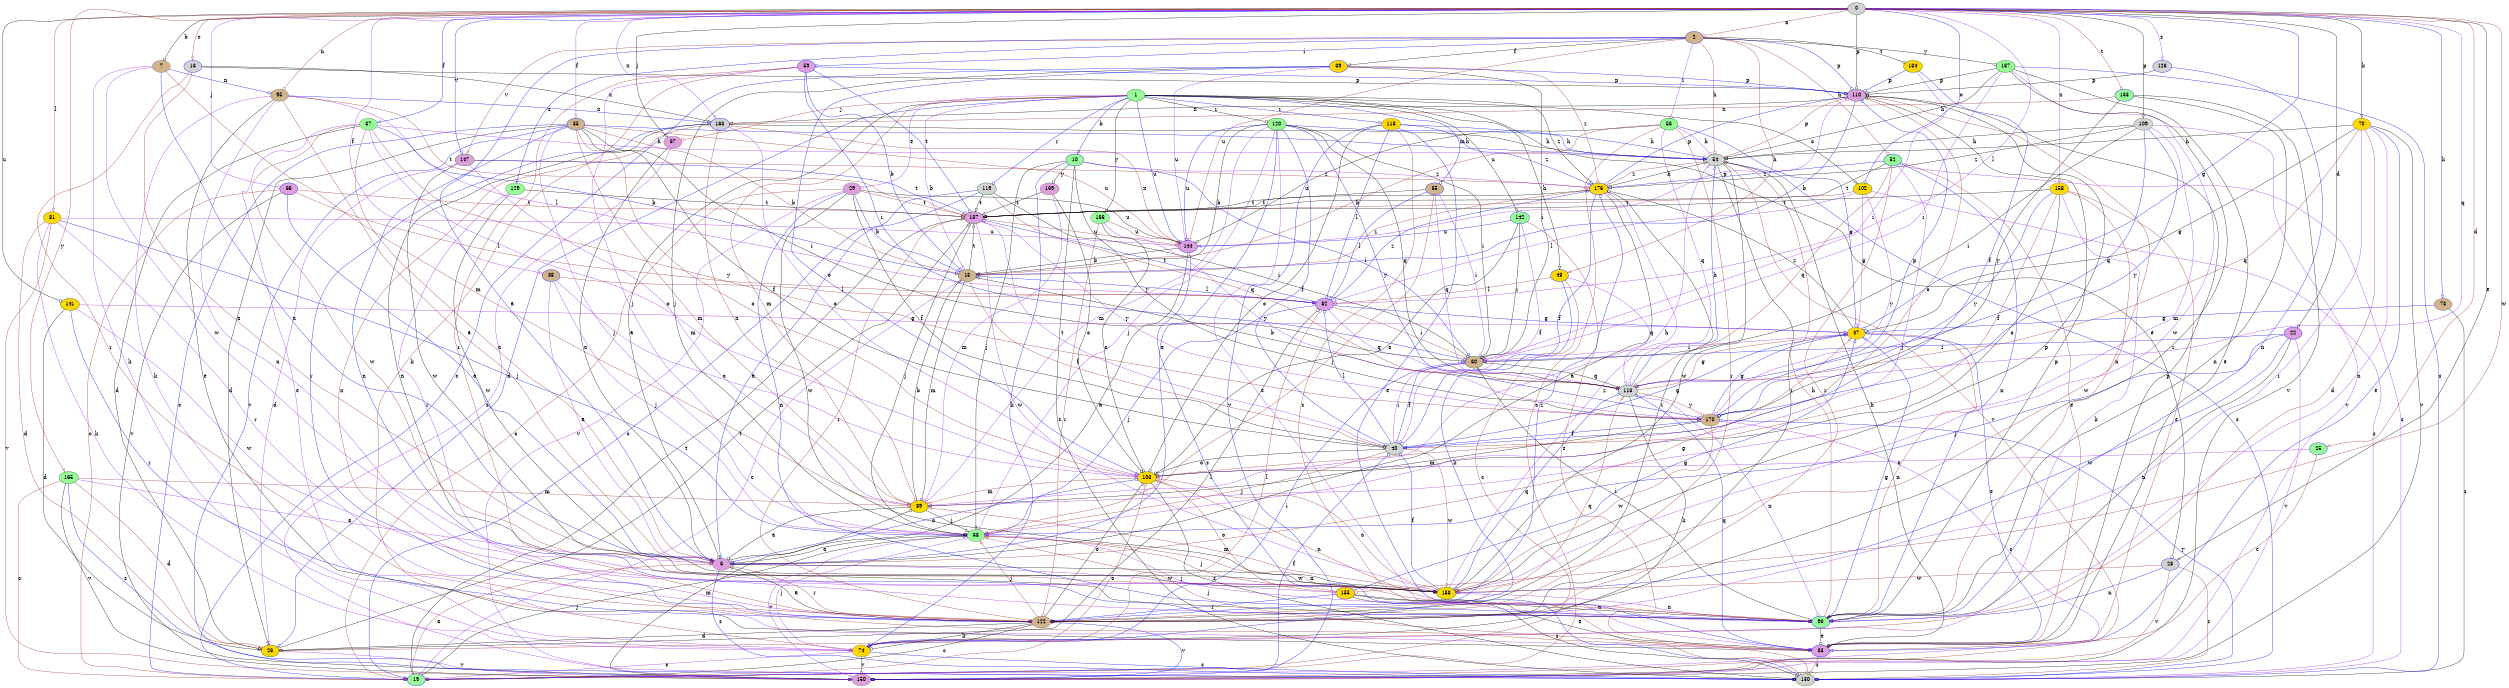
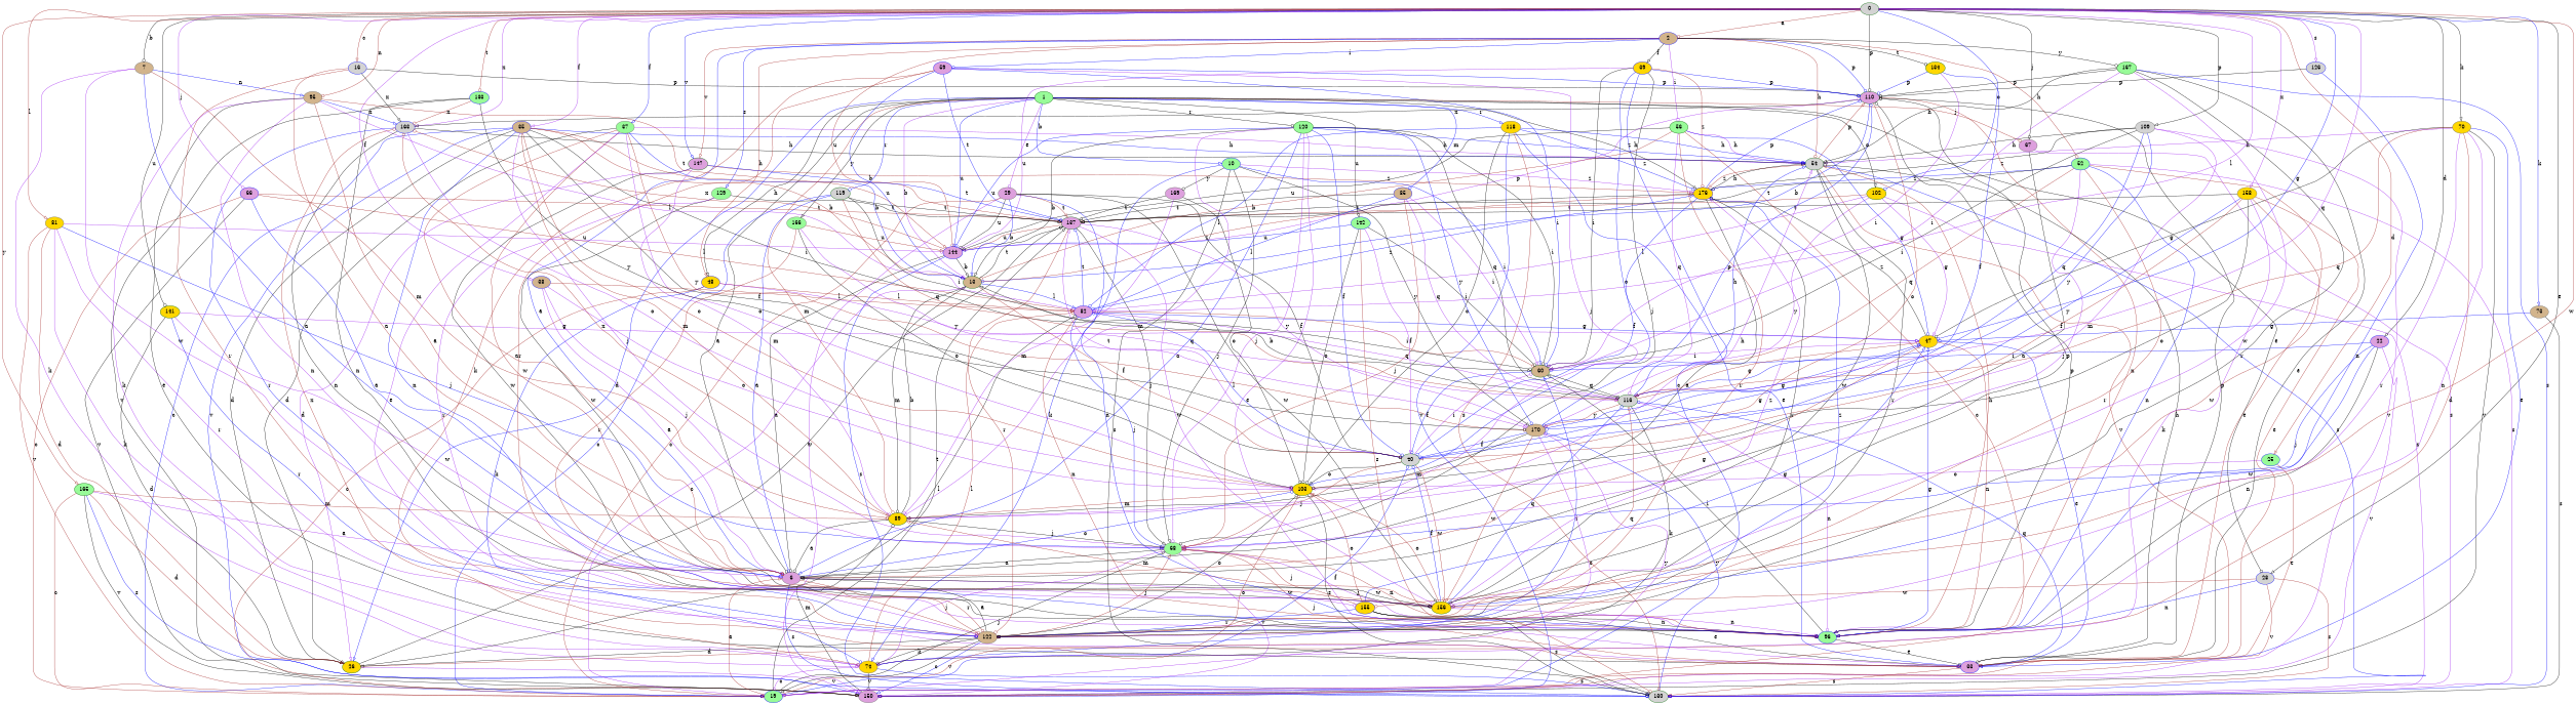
  strict digraph {
    node [color=blue fillcolor=gold style=filled]
    edge [arrowhead=odot color=black]
    0 [color=darkgreen fillcolor=lightgrey]
    2 [fillcolor=tan]
    7 [color=gray40 fillcolor=tan]
    16 [fillcolor=lightgrey]
    22 [fillcolor=plum]
    25 [fillcolor=palegreen]
    28 [fillcolor=lightgrey]
    35 [fillcolor=tan]
    37 [color=gray40 fillcolor=palegreen]
    38 [fillcolor=tan]
    47 [color=gray40]
    66 [fillcolor=plum]
    67 [color=gray40 fillcolor=plum]
    70 [color=gray40]
    73 [color=gray40 fillcolor=tan]
    81 [color=gray40]
    82 [fillcolor=plum]
    95 [color=gray40 fillcolor=tan]
    102 [color=darkgreen]
    109 [color=gray40 fillcolor=lightgrey]
    110 [color=darkgreen fillcolor=plum]
    116 [color=darkgreen fillcolor=lightgrey]
    126 [fillcolor=lightgrey]
    133 [fillcolor=palegreen]
    141 [color=darkgreen]
    147 [color=darkgreen fillcolor=plum]
    155
    158 [color=gray40]
    163 [fillcolor=lightgrey]
    165 [color=darkgreen fillcolor=palegreen]
    6 [color=gray40 fillcolor=plum]
    48
    144 [fillcolor=plum]
    39
    52 [fillcolor=palegreen]
    54 [color=darkgreen fillcolor=lightgrey]
    56 [color=darkgreen fillcolor=palegreen]
    59 [fillcolor=plum]
    129 [color=gray40 fillcolor=palegreen]
    134 [color=darkgreen]
    167 [color=darkgreen fillcolor=palegreen]
    89 [color=darkgreen]
    156 [color=darkgreen]
    74 [color=gray40]
    122 [color=gray40 fillcolor=tan]
    60 [color=darkgreen fillcolor=tan]
    68 [color=gray40 fillcolor=palegreen]
    96 [fillcolor=palegreen]
    150 [color=gray40 fillcolor=plum]
    103 [color=darkgreen]
    33 [fillcolor=plum]
    130 [color=darkgreen fillcolor=lightgrey]
    13 [color=darkgreen fillcolor=tan]
    26 [color=darkgreen]
    19 [fillcolor=palegreen]
    40 [color=darkgreen fillcolor=lightgrey]
    170 [color=gray40 fillcolor=tan]
    176
    137 [color=darkgreen fillcolor=plum]
    1 [color=darkgreen fillcolor=palegreen]
    10 [fillcolor=palegreen]
    29 [color=gray40 fillcolor=plum]
    85 [fillcolor=tan]
    118 [color=gray40]
    119 [color=darkgreen fillcolor=lightgrey]
    120 [color=darkgreen fillcolor=palegreen]
    142 [fillcolor=palegreen]
    166 [color=gray40 fillcolor=palegreen]
    169 [color=gray40 fillcolor=plum]
    0 -> 2 [color=brown label=a]
    0 -> 7 [label=b]
    0 -> 16 [arrowhead=onormal color=brown label=c]
    0 -> 22 [arrowhead=onormal label=d]
    0 -> 25 [arrowhead=onormal color=brown label=d]
    0 -> 28 [arrowhead=onormal label=e]
    0 -> 35 [arrowhead=onormal color=purple label=f]
    0 -> 37 [arrowhead=onormal color=blue label=f]
    0 -> 38 [arrowhead=onormal color=purple label=f]
    0 -> 47 [color=blue label=g]
    0 -> 66 [color=purple label=j]
    0 -> 67 [arrowhead=onormal label=j]
    0 -> 70 [arrowhead=onormal label=k]
    0 -> 73 [arrowhead=onormal color=blue label=k]
    0 -> 81 [arrowhead=onormal color=brown label=l]
    0 -> 82 [color=purple label=l]
    0 -> 95 [color=brown label=n]
    0 -> 102 [color=blue label=o]
    0 -> 109 [arrowhead=onormal label=p]
    0 -> 110 [label=p]
    0 -> 116 [arrowhead=onormal color=purple label=q]
    0 -> 126 [arrowhead=onormal color=purple label=s]
    0 -> 133 [color=brown label=t]
    0 -> 141 [label=u]
    0 -> 147 [arrowhead=onormal color=blue label=v]
    0 -> 155 [color=brown label=w]
    0 -> 158 [arrowhead=onormal color=purple label=x]
    0 -> 163 [arrowhead=onormal color=purple label=x]
    0 -> 165 [arrowhead=onormal color=brown label=y]
    2 -> 110 [color=blue label=p]
    2 -> 147 [arrowhead=onormal color=brown label=v]
    2 -> 6 [arrowhead=onormal color=blue label=a]
    2 -> 48 [arrowhead=onormal color=brown label=h]
    2 -> 144 [color=brown label=u]
    2 -> 39 [arrowhead=onormal label=f]
    2 -> 52 [color=brown label=h]
    2 -> 54 [color=brown label=h]
    2 -> 56 [color=purple label=i]
    2 -> 59 [color=blue label=i]
    2 -> 129 [arrowhead=onormal color=blue label=s]
    2 -> 134 [label=t]
    2 -> 167 [label=y]
    7 -> 95 [arrowhead=onormal color=blue label=n]
    7 -> 6 [color=blue label=a]
    7 -> 89 [color=brown label=m]
    7 -> 156 [arrowhead=onormal color=purple label=w]
    7 -> 74 [arrowhead=onormal color=purple label=k]
    16 -> 110 [arrowhead=onormal label=p]
    16 -> 163 [arrowhead=onormal label=x]
    16 -> 6 [color=brown label=a]
    16 -> 122 [color=brown label=r]
    22 -> 156 [arrowhead=onormal color=blue label=w]
    22 -> 60 [color=blue label=i]
    22 -> 68 [arrowhead=onormal color=blue label=j]
    22 -> 96 [arrowhead=onormal label=n]
    22 -> 150 [color=purple label=v]
    25 -> 103 [arrowhead=onormal color=purple label=o]
    25 -> 33 [arrowhead=onormal color=brown label=e]
    28 -> 156 [color=brown label=w]
    28 -> 96 [color=blue label=n]
    28 -> 150 [arrowhead=onormal color=brown label=v]
    28 -> 130 [color=brown label=s]
    35 -> 144 [arrowhead=onormal color=brown label=u]
    35 -> 54 [arrowhead=onormal color=blue label=h]
    35 -> 89 [arrowhead=onormal color=brown label=m]
    35 -> 60 [arrowhead=onormal label=i]
    35 -> 68 [color=purple label=j]
    35 -> 96 [arrowhead=onormal color=blue label=n]
    35 -> 150 [arrowhead=onormal color=blue label=v]
    35 -> 103 [color=brown label=o]
    35 -> 13 [arrowhead=onormal color=brown label=b]
    35 -> 26 [arrowhead=onormal label=d]
    35 -> 19 [arrowhead=onormal color=blue label=c]
    35 -> 40 [label=f]
    37 -> 6 [color=brown label=a]
    37 -> 54 [arrowhead=onormal color=purple label=h]
    37 -> 156 [color=brown label=w]
    37 -> 103 [arrowhead=onormal color=purple label=o]
    37 -> 33 [arrowhead=onormal color=purple label=e]
    37 -> 13 [arrowhead=onormal color=blue label=b]
    37 -> 26 [arrowhead=onormal label=d]
    37 -> 170 [color=brown label=y]
    38 -> 82 [arrowhead=onormal color=brown label=l]
    38 -> 6 [arrowhead=onormal color=purple label=a]
    38 -> 68 [arrowhead=onormal color=purple label=j]
    38 -> 103 [color=purple label=o]
    47 -> 60 [color=purple label=i]
    47 -> 96 [arrowhead=onormal color=brown label=n]
    47 -> 33 [arrowhead=onormal color=blue label=e]
    47 -> 176 [label=z]
    66 -> 82 [arrowhead=onormal color=brown label=l]
    66 -> 6 [arrowhead=onormal color=blue label=a]
    66 -> 150 [label=v]
    66 -> 19 [arrowhead=onormal color=brown label=c]
    66 -> 137 [color=brown label=t]
    67 -> 6 [arrowhead=onormal label=a]
    67 -> 130 [arrowhead=onormal color=purple label=s]
    70 -> 47 [label=g]
    70 -> 116 [color=brown label=q]
-   70 -> 54 [arrowhead=onormal label=h]
+   70 -> 54 [arrowhead=onormal color=purple label=h]
    70 -> 122 [arrowhead=onormal color=purple label=r]
    70 -> 96 [arrowhead=onormal color=purple label=n]
    70 -> 150 [arrowhead=onormal label=v]
    70 -> 33 [arrowhead=onormal color=blue label=e]
    70 -> 26 [color=brown label=d]
    73 -> 47 [arrowhead=onormal color=blue label=g]
    73 -> 130 [label=s]
    81 -> 144 [color=purple label=u]
    81 -> 74 [arrowhead=onormal color=purple label=k]
    81 -> 122 [arrowhead=onormal color=purple label=r]
    81 -> 68 [arrowhead=onormal color=blue label=j]
    81 -> 150 [arrowhead=onormal color=brown label=v]
    81 -> 26 [arrowhead=onormal color=brown label=d]
    82 -> 47 [arrowhead=onormal color=blue label=g]
    82 -> 116 [color=purple label=q]
    82 -> 60 [color=brown label=i]
    82 -> 68 [color=blue label=j]
    82 -> 176 [arrowhead=onormal color=blue label=z]
    82 -> 137 [color=blue label=t]
    95 -> 82 [color=purple label=l]
    95 -> 163 [arrowhead=onormal color=blue label=x]
    95 -> 6 [color=brown label=a]
    95 -> 74 [color=purple label=k]
    95 -> 96 [color=purple label=n]
    95 -> 33 [arrowhead=onormal label=e]
    95 -> 137 [color=brown label=t]
    102 -> 47 [arrowhead=onormal color=purple label=g]
    102 -> 82 [arrowhead=onormal color=purple label=l]
    102 -> 130 [arrowhead=onormal color=purple label=s]
-   102 -> 170 [color=purple label=y]
+   102 -> 170 [arrowhead=onormal color=purple label=y]
    102 -> 137 [color=brown label=t]
    109 -> 116 [arrowhead=onormal color=blue label=q]
    109 -> 54 [arrowhead=onormal label=h]
    109 -> 89 [arrowhead=onormal color=purple label=m]
    109 -> 60 [arrowhead=onormal label=i]
    109 -> 150 [color=purple label=v]
    109 -> 170 [color=blue label=y]
    109 -> 176 [arrowhead=onormal label=z]
    110 -> 163 [arrowhead=onormal label=x]
    110 -> 96 [arrowhead=onormal color=brown label=n]
    110 -> 103 [color=brown label=o]
    110 -> 13 [color=blue label=b]
    116 -> 47 [color=brown label=g]
    116 -> 54 [arrowhead=onormal color=blue label=h]
    116 -> 74 [label=k]
    116 -> 96 [color=purple label=n]
    116 -> 13 [arrowhead=onormal label=b]
    116 -> 170 [color=brown label=y]
    126 -> 110 [label=p]
    126 -> 96 [arrowhead=onormal color=blue label=n]
    133 -> 163 [color=brown label=x]
    133 -> 96 [label=n]
    133 -> 150 [label=v]
    133 -> 170 [label=y]
    141 -> 47 [arrowhead=onormal color=purple label=g]
    141 -> 156 [color=purple label=w]
    141 -> 122 [color=blue label=r]
    141 -> 26 [arrowhead=onormal label=d]
    147 -> 89 [color=purple label=m]
    147 -> 156 [arrowhead=onormal label=w]
    147 -> 26 [arrowhead=onormal color=purple label=d]
    147 -> 176 [arrowhead=onormal color=brown label=z]
    147 -> 137 [color=blue label=t]
    155 -> 47 [arrowhead=onormal color=blue label=g]
    155 -> 122 [color=blue label=r]
    155 -> 68 [arrowhead=onormal color=brown label=j]
    155 -> 96 [label=n]
    155 -> 103 [arrowhead=onormal color=brown label=o]
    155 -> 33 [label=e]
    155 -> 130 [label=s]
    158 -> 156 [arrowhead=onormal color=brown label=w]
    158 -> 74 [color=purple label=k]
    158 -> 103 [label=o]
    158 -> 33 [color=brown label=e]
    158 -> 40 [arrowhead=onormal color=brown label=f]
    158 -> 170 [color=blue label=y]
    158 -> 137 [arrowhead=onormal label=t]
    163 -> 54 [arrowhead=onormal label=h]
    163 -> 122 [color=blue label=r]
    163 -> 96 [label=n]
    163 -> 103 [color=purple label=o]
    165 -> 6 [color=purple label=a]
    165 -> 89 [color=brown label=m]
    165 -> 150 [arrowhead=onormal label=v]
    165 -> 130 [color=blue label=s]
    165 -> 26 [arrowhead=onormal color=brown label=d]
    165 -> 19 [color=brown label=c]
    6 -> 47 [arrowhead=onormal color=brown label=g]
    6 -> 155 [color=purple label=w]
    6 -> 156 [arrowhead=onormal label=w]
    6 -> 122 [color=brown label=r]
    6 -> 103 [color=blue label=o]
    6 -> 130 [color=blue label=s]
    48 -> 82 [arrowhead=onormal color=brown label=l]
    48 -> 116 [arrowhead=onormal color=purple label=q]
    48 -> 74 [color=blue label=k]
    48 -> 19 [color=brown label=c]
    144 -> 110 [color=purple label=p]
    144 -> 163 [color=brown label=x]
    144 -> 6 [label=a]
    144 -> 130 [color=blue label=s]
    144 -> 13 [arrowhead=onormal label=b]
    39 -> 110 [color=blue label=p]
    39 -> 144 [color=purple label=u]
    39 -> 60 [label=i]
    39 -> 68 [label=j]
    39 -> 103 [arrowhead=onormal color=blue label=o]
    39 -> 19 [color=blue label=c]
    39 -> 176 [color=brown label=z]
    52 -> 116 [arrowhead=onormal color=brown label=q]
    52 -> 122 [color=brown label=r]
    52 -> 68 [arrowhead=onormal color=purple label=j]
    52 -> 96 [arrowhead=onormal color=blue label=n]
    52 -> 33 [color=brown label=e]
    52 -> 130 [arrowhead=onormal color=purple label=s]
    52 -> 176 [arrowhead=onormal color=blue label=z]
    52 -> 137 [arrowhead=onormal label=t]
    54 -> 110 [arrowhead=onormal color=brown label=p]
    54 -> 156 [arrowhead=onormal label=w]
    54 -> 122 [label=r]
    54 -> 150 [color=brown label=v]
    54 -> 130 [color=blue label=s]
    54 -> 176 [arrowhead=onormal color=brown label=z]
    56 -> 47 [color=blue label=g]
    56 -> 116 [color=purple label=q]
    56 -> 144 [arrowhead=onormal label=u]
    56 -> 54 [color=purple label=h]
    56 -> 122 [color=brown label=r]
    56 -> 13 [color=brown label=b]
    56 -> 19 [arrowhead=onormal color=brown label=c]
    59 -> 110 [color=blue label=p]
    59 -> 74 [color=brown label=k]
    59 -> 122 [arrowhead=onormal color=brown label=r]
    59 -> 60 [color=blue label=i]
    59 -> 68 [color=purple label=j]
    59 -> 13 [arrowhead=onormal color=blue label=b]
    59 -> 137 [color=blue label=t]
    129 -> 156 [label=w]
    129 -> 122 [color=purple label=r]
    129 -> 137 [arrowhead=onormal label=t]
    134 -> 110 [color=blue label=p]
    134 -> 60 [arrowhead=onormal color=purple label=i]
    134 -> 40 [arrowhead=onormal color=blue label=f]
    167 -> 110 [label=p]
    167 -> 54 [arrowhead=onormal label=h]
    167 -> 156 [color=purple label=w]
    167 -> 122 [label=r]
    167 -> 60 [arrowhead=onormal color=purple label=i]
    167 -> 33 [label=e]
    167 -> 130 [arrowhead=onormal color=blue label=s]
    89 -> 163 [color=brown label=x]
    89 -> 6 [label=a]
    89 -> 54 [arrowhead=onormal color=purple label=h]
    89 -> 68 [arrowhead=onormal label=j]
    89 -> 13 [arrowhead=onormal label=b]
    156 -> 110 [label=p]
    156 -> 116 [color=blue label=q]
    156 -> 89 [arrowhead=onormal color=brown label=m]
    156 -> 96 [arrowhead=onormal color=purple label=n]
    156 -> 103 [arrowhead=onormal color=brown label=o]
    156 -> 40 [color=blue label=f]
    156 -> 176 [arrowhead=onormal color=purple label=z]
    74 -> 82 [color=brown label=l]
    74 -> 60 [arrowhead=onormal color=blue label=i]
    74 -> 68 [color=purple label=j]
    74 -> 150 [label=v]
    74 -> 130 [color=blue label=s]
    74 -> 19 [color=purple label=c]
    122 -> 116 [arrowhead=onormal color=brown label=q]
    122 -> 6 [arrowhead=onormal label=a]
    122 -> 74 [label=k]
    122 -> 68 [arrowhead=onormal color=brown label=j]
    122 -> 150 [arrowhead=onormal color=blue label=v]
    122 -> 103 [label=o]
    122 -> 26 [arrowhead=onormal label=d]
    122 -> 19 [arrowhead=onormal label=c]
    122 -> 176 [color=blue label=z]
    60 -> 116 [label=q]
    60 -> 40 [color=blue label=f]
    68 -> 6 [arrowhead=onormal label=a]
    68 -> 96 [arrowhead=onormal color=brown label=n]
    68 -> 150 [arrowhead=onormal color=purple label=v]
    96 -> 47 [arrowhead=onormal color=blue label=g]
    96 -> 110 [label=p]
    96 -> 54 [arrowhead=onormal color=brown label=h]
    96 -> 60 [arrowhead=onormal label=i]
    96 -> 68 [color=purple label=j]
    96 -> 33 [label=e]
    150 -> 89 [label=m]
    103 -> 89 [arrowhead=onormal color=brown label=m]
-   103 -> 96 [arrowhead=onormal color=brown label=n]
+   82 -> 96 [arrowhead=onormal color=brown label=n]
    103 -> 130 [label=s]
    33 -> 110 [label=p]
    33 -> 116 [color=blue label=q]
    33 -> 163 [color=brown label=x]
    33 -> 54 [label=h]
    33 -> 68 [arrowhead=onormal color=brown label=j]
    33 -> 130 [arrowhead=onormal color=brown label=s]
    130 -> 170 [color=blue label=y]
    13 -> 82 [arrowhead=onormal color=blue label=l]
    13 -> 89 [label=m]
    13 -> 19 [color=purple label=c]
    13 -> 40 [color=brown label=f]
    13 -> 176 [arrowhead=onormal color=brown label=z]
    13 -> 137 [arrowhead=onormal label=t]
    26 -> 82 [label=l]
    26 -> 150 [arrowhead=onormal color=purple label=v]
    26 -> 137 [arrowhead=onormal label=t]
    19 -> 6 [arrowhead=onormal color=brown label=a]
    19 -> 68 [arrowhead=onormal label=j]
    19 -> 103 [color=brown label=o]
    19 -> 40 [color=blue label=f]
+   19 -> 170 [color=purple label=y]
    19 -> 137 [arrowhead=onormal label=t]
    40 -> 47 [arrowhead=onormal color=blue label=g]
    40 -> 82 [color=blue label=l]
    40 -> 156 [arrowhead=onormal color=brown label=w]
    40 -> 60 [color=purple label=i]
    40 -> 68 [arrowhead=onormal color=brown label=j]
    40 -> 103 [arrowhead=onormal label=o]
    40 -> 137 [arrowhead=onormal color=purple label=t]
    170 -> 47 [color=blue label=g]
    170 -> 110 [color=blue label=p]
    170 -> 89 [arrowhead=onormal label=m]
    170 -> 156 [arrowhead=onormal color=brown label=w]
    170 -> 19 [color=purple label=c]
    170 -> 40 [color=blue label=f]
    176 -> 110 [color=blue label=p]
    176 -> 6 [label=a]
    176 -> 54 [arrowhead=onormal label=h]
    176 -> 122 [arrowhead=onormal label=r]
    176 -> 40 [color=blue label=f]
    176 -> 137 [arrowhead=onormal label=t]
    137 -> 144 [arrowhead=onormal color=brown label=u]
    137 -> 156 [color=purple label=w]
    137 -> 122 [color=brown label=r]
    137 -> 68 [arrowhead=onormal label=j]
    137 -> 170 [arrowhead=onormal color=purple label=y]
    1 -> 28 [label=e]
    1 -> 67 [color=brown label=j]
    1 -> 102 [arrowhead=onormal label=o]
    1 -> 6 [label=a]
    1 -> 48 [arrowhead=onormal label=h]
    1 -> 144 [color=blue label=u]
    1 -> 89 [color=brown label=m]
    1 -> 13 [arrowhead=onormal color=purple label=b]
    1 -> 26 [arrowhead=onormal color=blue label=d]
    1 -> 176 [arrowhead=onormal label=z]
    1 -> 10 [arrowhead=onormal color=blue label=b]
    1 -> 29 [color=purple label=e]
    1 -> 85 [color=blue label=m]
    1 -> 118 [arrowhead=onormal color=blue label=r]
    1 -> 119 [color=blue label=r]
    1 -> 120 [label=r]
    1 -> 142 [arrowhead=onormal label=u]
    1 -> 166 [arrowhead=onormal label=y]
    10 -> 74 [arrowhead=onormal color=blue label=k]
    10 -> 60 [arrowhead=onormal color=blue label=i]
    10 -> 68 [arrowhead=onormal label=j]
    10 -> 130 [arrowhead=onormal label=s]
    10 -> 170 [arrowhead=onormal label=y]
    10 -> 176 [arrowhead=onormal color=purple label=z]
    10 -> 169 [label=y]
    29 -> 144 [label=u]
    29 -> 156 [arrowhead=onormal label=w]
    29 -> 96 [color=blue label=n]
    29 -> 150 [arrowhead=onormal color=purple label=v]
    29 -> 13 [arrowhead=onormal color=blue label=b]
    29 -> 19 [arrowhead=onormal color=brown label=c]
    29 -> 40 [label=f]
    29 -> 137 [arrowhead=onormal color=brown label=t]
    85 -> 82 [color=blue label=l]
    85 -> 116 [color=purple label=q]
    85 -> 60 [arrowhead=onormal color=purple label=i]
    85 -> 68 [arrowhead=onormal color=brown label=j]
    85 -> 137 [label=t]
    118 -> 82 [color=blue label=l]
    118 -> 54 [arrowhead=onormal color=blue label=h]
    118 -> 150 [color=blue label=v]
    118 -> 103 [label=o]
    118 -> 33 [color=blue label=e]
    118 -> 130 [color=brown label=s]
    118 -> 176 [arrowhead=onormal color=blue label=z]
    119 -> 116 [color=brown label=q]
    119 -> 6 [color=blue label=a]
    119 -> 60 [label=i]
    119 -> 19 [arrowhead=onormal color=blue label=c]
    119 -> 137 [arrowhead=onormal label=t]
    120 -> 116 [label=q]
    120 -> 6 [arrowhead=onormal color=blue label=a]
    120 -> 144 [color=blue label=u]
    120 -> 54 [arrowhead=onormal color=blue label=h]
    120 -> 89 [color=purple label=m]
    120 -> 60 [label=i]
    120 -> 68 [color=purple label=j]
    120 -> 33 [arrowhead=onormal color=purple label=e]
    120 -> 13 [arrowhead=onormal label=b]
    120 -> 40 [color=blue label=f]
    120 -> 170 [color=blue label=y]
    142 -> 144 [arrowhead=onormal color=blue label=u]
    142 -> 60 [label=i]
    142 -> 103 [label=o]
    142 -> 130 [color=brown label=s]
    142 -> 40 [arrowhead=onormal color=purple label=f]
    166 -> 144 [arrowhead=onormal color=brown label=u]
    166 -> 122 [color=brown label=r]
    166 -> 103 [label=o]
    166 -> 170 [arrowhead=onormal color=purple label=y]
    169 -> 89 [color=purple label=m]
    169 -> 103 [label=o]
    169 -> 137 [arrowhead=onormal label=t]
  }
